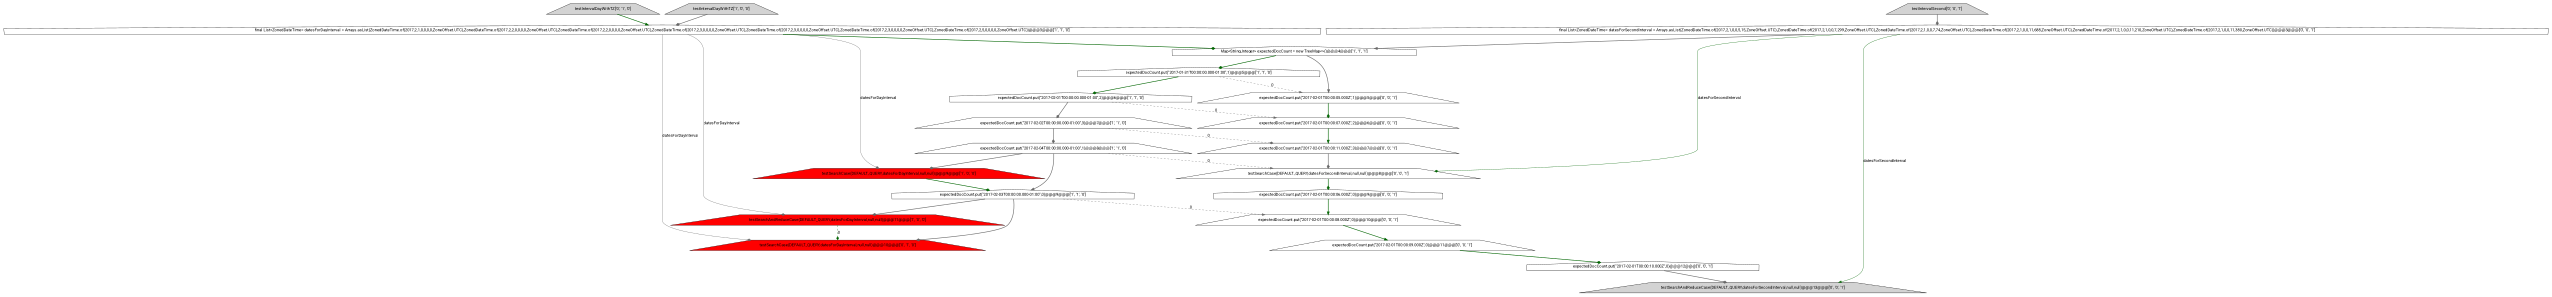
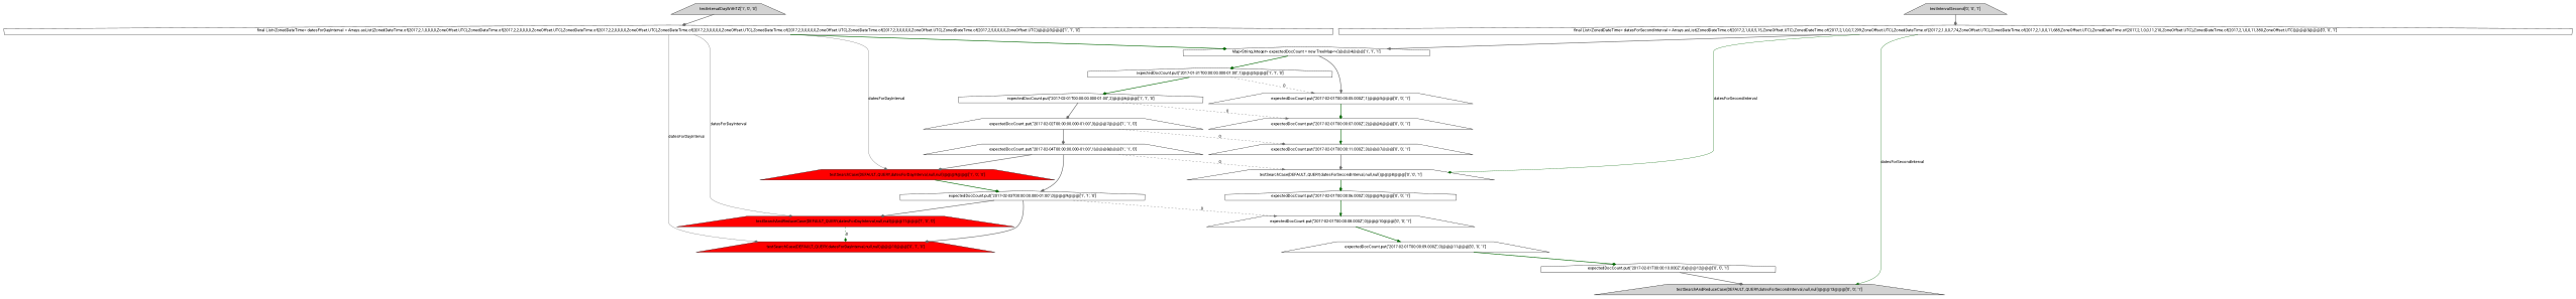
  digraph {
    fontname=Roboto
    node [fillcolor=white shape=trapezium style=filled fontname=Roboto]
    edge [style=bold color=gray40 arrowhead=diamond fontname=Roboto]
    n1 [label="expectedDocCount.put(\"2017-02-01T00:00:11.000Z\",3)@@@7@@@['0', '0', '1']"]
    n2 [label="testSearchCase(DEFAULT_QUERY,datesForSecondInterval,null,null)@@@8@@@['0', '0', '1']"]
    n3 [label="final List<ZonedDateTime> datesForDayInterval = Arrays.asList(ZonedDateTime.of(2017,2,1,0,0,0,0,ZoneOffset.UTC),ZonedDateTime.of(2017,2,2,0,0,0,0,ZoneOffset.UTC),ZonedDateTime.of(2017,2,2,0,0,0,0,ZoneOffset.UTC),ZonedDateTime.of(2017,2,3,0,0,0,0,ZoneOffset.UTC),ZonedDateTime.of(2017,2,3,0,0,0,0,ZoneOffset.UTC),ZonedDateTime.of(2017,2,3,0,0,0,0,ZoneOffset.UTC),ZonedDateTime.of(2017,2,5,0,0,0,0,ZoneOffset.UTC))@@@3@@@['1', '1', '0']" shape=house]
    n4 [fillcolor=red label="testSearchCase(DEFAULT_QUERY,datesForDayInterval,null,null)@@@10@@@['0', '1', '0']"]
    n5 [fillcolor=red label="testSearchAndReduceCase(DEFAULT_QUERY,datesForDayInterval,null,null)@@@11@@@['1', '0', '0']"]
    n6 [fillcolor=red label="testSearchCase(DEFAULT_QUERY,datesForDayInterval,null,null)@@@9@@@['1', '0', '0']"]
    n7 [label="Map<String,Integer> expectedDocCount = new TreeMap<>()@@@4@@@['1', '1', '1']" shape=house]
    n8 [label="expectedDocCount.put(\"2017-02-02T00:00:00.000-01:00\",3)@@@7@@@['1', '1', '0']"]
    n9 [label="expectedDocCount.put(\"2017-02-04T00:00:00.000-01:00\",1)@@@8@@@['1', '1', '0']"]
    n10 [fillcolor=lightgray label="testIntervalDayWithTZ['1', '0', '0']"]
    n11 [label="expectedDocCount.put(\"2017-02-03T00:00:00.000-01:00\",0)@@@9@@@['1', '1', '0']" shape=house]
-   n12 [fillcolor=lightgray label="testIntervalDayWithTZ['0', '1', '0']"]
    n13 [label="expectedDocCount.put(\"2017-02-01T00:00:09.000Z\",0)@@@11@@@['0', '0', '1']"]
    n14 [label="expectedDocCount.put(\"2017-02-01T00:00:10.000Z\",0)@@@12@@@['0', '0', '1']" shape=house]
    n15 [label="expectedDocCount.put(\"2017-02-01T00:00:05.000Z\",1)@@@5@@@['0', '0', '1']"]
    n16 [label="expectedDocCount.put(\"2017-02-01T00:00:07.000Z\",2)@@@6@@@['0', '0', '1']"]
    n17 [fillcolor=lightgray label="testIntervalSecond['0', '0', '1']"]
    n18 [label="final List<ZonedDateTime> datesForSecondInterval = Arrays.asList(ZonedDateTime.of(2017,2,1,0,0,5,15,ZoneOffset.UTC),ZonedDateTime.of(2017,2,1,0,0,7,299,ZoneOffset.UTC),ZonedDateTime.of(2017,2,1,0,0,7,74,ZoneOffset.UTC),ZonedDateTime.of(2017,2,1,0,0,11,688,ZoneOffset.UTC),ZonedDateTime.of(2017,2,1,0,0,11,210,ZoneOffset.UTC),ZonedDateTime.of(2017,2,1,0,0,11,380,ZoneOffset.UTC))@@@3@@@['0', '0', '1']" shape=house]
    n19 [label="expectedDocCount.put(\"2017-02-01T00:00:00.000-01:00\",2)@@@6@@@['1', '1', '0']" shape=house]
    n20 [fillcolor=lightgray label="testSearchAndReduceCase(DEFAULT_QUERY,datesForSecondInterval,null,null)@@@13@@@['0', '0', '1']"]
    n21 [label="expectedDocCount.put(\"2017-02-01T00:00:06.000Z\",0)@@@9@@@['0', '0', '1']" shape=house]
    n22 [label="expectedDocCount.put(\"2017-02-01T00:00:08.000Z\",0)@@@10@@@['0', '0', '1']"]
    n23 [label="expectedDocCount.put(\"2017-01-31T00:00:00.000-01:00\",1)@@@5@@@['1', '1', '0']" shape=house]
    n1 -> n2
    n2 -> n21 [color=darkgreen]
    n3 -> n4 [label=datesForDayInterval style=solid]
    n3 -> n5 [label=datesForDayInterval style=solid]
    n3 -> n6 [label=datesForDayInterval style=solid]
    n3 -> n7 [color=darkgreen]
    n5 -> n4 [label=0 style=dashed color=darkgreen]
    n6 -> n11 [color=darkgreen]
    n7 -> n15 [arrowhead=normal]
    n7 -> n23 [color=darkgreen]
    n8 -> n1 [label=0 style=dashed]
    n8 -> n9
    n9 -> n2 [label=0 style=dashed arrowhead=normal]
    n9 -> n6
    n9 -> n11 [arrowhead=normal]
    n10 -> n3
    n11 -> n4
    n11 -> n5
    n11 -> n22 [label=0 style=dashed arrowhead=normal]
-   n12 -> n3 [color=darkgreen arrowhead=normal]
    n13 -> n14 [color=darkgreen]
    n14 -> n20
    n15 -> n16 [color=darkgreen]
    n16 -> n1 [color=darkgreen arrowhead=normal]
    n17 -> n18
    n18 -> n2 [label=datesForSecondInterval style=solid color=darkgreen]
    n18 -> n7 [arrowhead=normal]
    n18 -> n20 [label=datesForSecondInterval style=solid color=darkgreen arrowhead=normal]
    n19 -> n8
    n19 -> n16 [label=0 style=dashed arrowhead=normal]
    n21 -> n22 [color=darkgreen arrowhead=normal]
    n22 -> n13 [color=darkgreen arrowhead=normal]
    n23 -> n15 [label=0 style=dashed arrowhead=normal]
    n23 -> n19 [color=darkgreen]
  }
